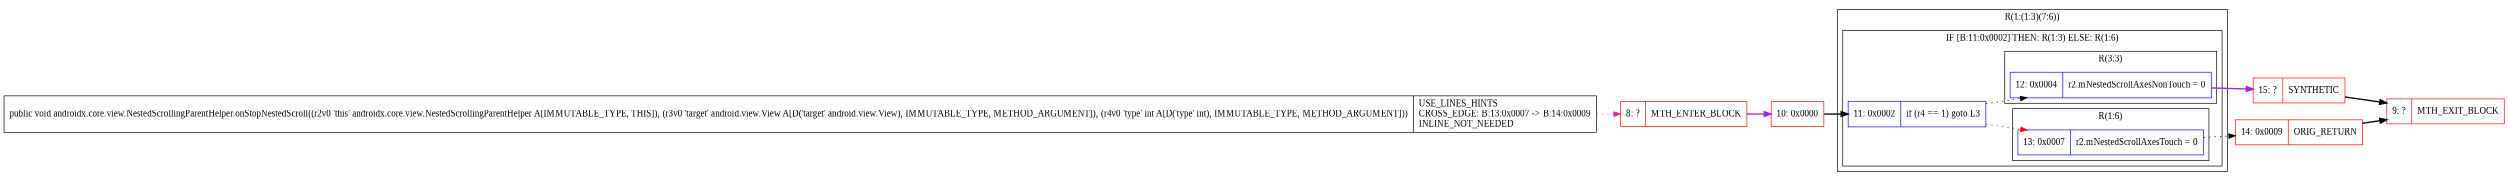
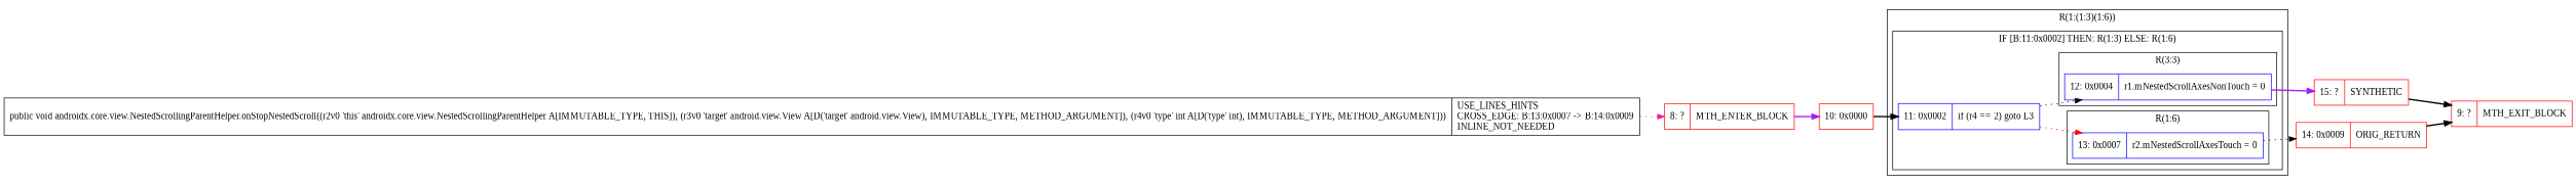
  digraph {
    fontname="Liberation Serif"
    rankdir=LR
    node [color=red fontname="Liberation Serif" shape=record]
    edge [color=black fontname="Liberation Serif" style=bold]
-   n1 [color=blue label="{12\:\ 0x0004|r2.mNestedScrollAxesNonTouch = 0\l}"]
+   n1 [color=blue label="{12\:\ 0x0004|r1.mNestedScrollAxesNonTouch = 0\l}"]
    n2 [color=blue label="{13\:\ 0x0007|r2.mNestedScrollAxesTouch = 0\l}"]
-   n3 [color=blue label="{11\:\ 0x0002|if (r4 == 1) goto L3\l}"]
+   n3 [color=blue label="{11\:\ 0x0002|if (r4 == 2) goto L3\l}"]
    n4 [label="{15\:\ ?|SYNTHETIC\l}"]
    n5 [label="{14\:\ 0x0009|ORIG_RETURN\l}"]
    n6 [label="{9\:\ ?|MTH_EXIT_BLOCK\l}"]
    n7 [label="{8\:\ ?|MTH_ENTER_BLOCK\l}"]
    n8 [label="{10\:\ 0x0000}"]
    n9 [label="{public void androidx.core.view.NestedScrollingParentHelper.onStopNestedScroll((r2v0 'this' androidx.core.view.NestedScrollingParentHelper A[IMMUTABLE_TYPE, THIS]), (r3v0 'target' android.view.View A[D('target' android.view.View), IMMUTABLE_TYPE, METHOD_ARGUMENT]), (r4v0 'type' int A[D('type' int), IMMUTABLE_TYPE, METHOD_ARGUMENT]))  | USE_LINES_HINTS\lCROSS_EDGE: B:13:0x0007 \-\> B:14:0x0009\lINLINE_NOT_NEEDED\l}" color=""]
    subgraph cluster_1 {
-     label="R(1:(1:3)(7:6))"
+     label="R(1:(1:3)(1:6))"
      subgraph cluster_2 {
        label="IF [B:11:0x0002] THEN: R(1:3) ELSE: R(1:6)"
        n3
        subgraph cluster_3 {
          label="R(3:3)"
          n1
        }
        subgraph cluster_4 {
          label="R(1:6)"
          n2
        }
      }
    }
    n1 -> n4 [color=purple]
    n2 -> n5 [style=dotted]
    n3 -> n1 [style=dotted]
    n3 -> n2 [color=red style=dotted]
    n4 -> n6
    n5 -> n6
    n7 -> n8 [color=purple]
    n8 -> n3
    n9 -> n7 [color=deeppink style=dotted]
  }
